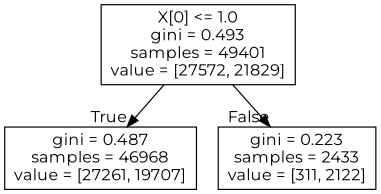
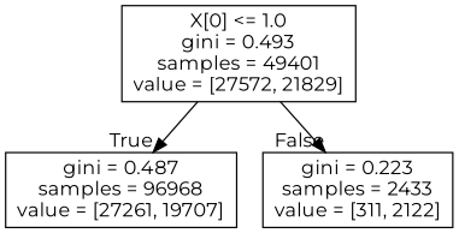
  digraph {
    fontname=Montserrat
    node [shape=box fontname=Montserrat]
    edge [labeldistance=2.5 fontname=Montserrat]
    n1 [label="X[0] <= 1.0\ngini = 0.493\nsamples = 49401\nvalue = [27572, 21829]"]
-   n2 [label="gini = 0.487\nsamples = 46968\nvalue = [27261, 19707]"]
+   n2 [label="gini = 0.487\nsamples = 96968\nvalue = [27261, 19707]"]
    n3 [label="gini = 0.223\nsamples = 2433\nvalue = [311, 2122]"]
    n1 -> n2 [headlabel=True labelangle=45]
    n1 -> n3 [headlabel=False labelangle=-45]
  }
